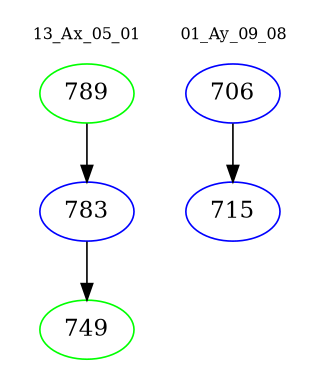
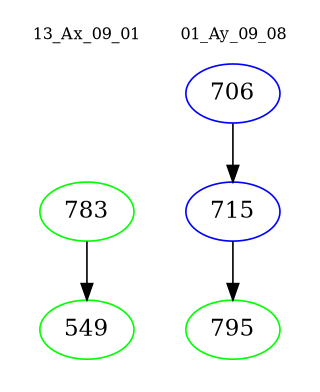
  digraph {
    node [color=green]
    edge [color=black]
-   n1 [label=789]
-   n2 [color=blue label=783]
-   n3 [label=749]
+   n2 [label=783]
+   n3 [label=549]
    n4 [color=blue label=706]
    n5 [color=blue label=715]
+   n6 [label=795]
    subgraph cluster_1 {
      color=white
      fontsize=10
-     label="13_Ax_05_01"
-     n1
+     label="13_Ax_09_01"
      n2
      n3
    }
    subgraph cluster_2 {
      color=white
      fontsize=10
      label="01_Ay_09_08"
      n4
      n5
+     n6
    }
-   n1 -> n2
    n2 -> n3
    n4 -> n5
+   n5 -> n6
  }
